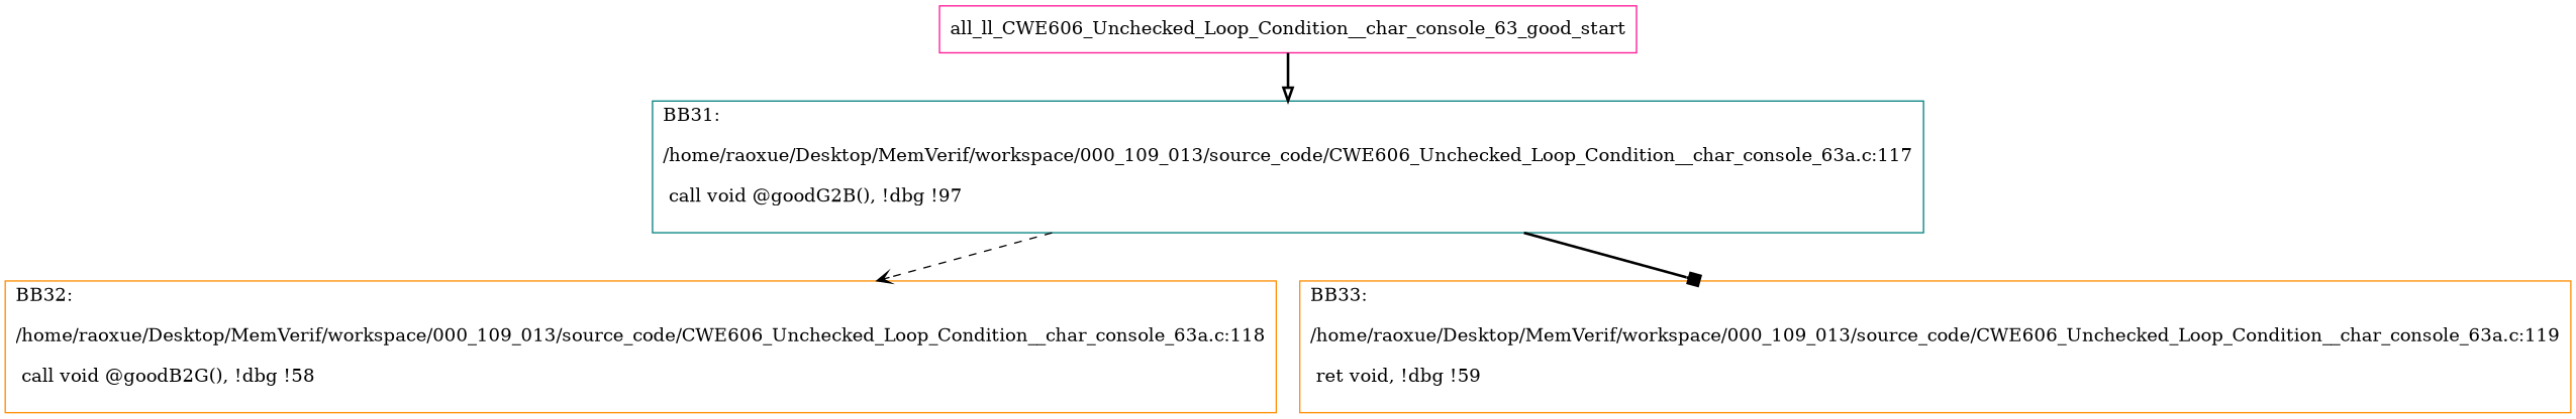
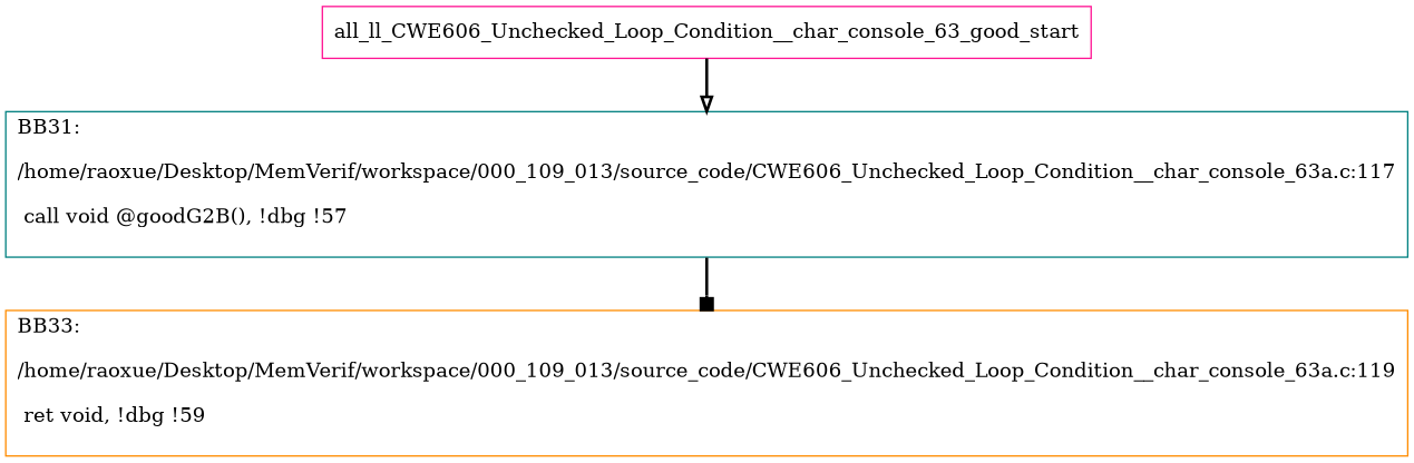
  digraph {
    node [color=darkorange shape=record]
    edge [style=bold]
    n1 [color=deeppink label="{all_ll_CWE606_Unchecked_Loop_Condition__char_console_63_good_start}"]
-   n2 [color=teal label="{BB31:\l\l/home/raoxue/Desktop/MemVerif/workspace/000_109_013/source_code/CWE606_Unchecked_Loop_Condition__char_console_63a.c:117\l\n  call void @goodG2B(), !dbg !97\l\n}"]
-   n3 [label="{BB32:\l\l/home/raoxue/Desktop/MemVerif/workspace/000_109_013/source_code/CWE606_Unchecked_Loop_Condition__char_console_63a.c:118\l\n  call void @goodB2G(), !dbg !58\l\n}"]
+   n2 [color=teal label="{BB31:\l\l/home/raoxue/Desktop/MemVerif/workspace/000_109_013/source_code/CWE606_Unchecked_Loop_Condition__char_console_63a.c:117\l\n  call void @goodG2B(), !dbg !57\l\n}"]
    n4 [label="{BB33:\l\l/home/raoxue/Desktop/MemVerif/workspace/000_109_013/source_code/CWE606_Unchecked_Loop_Condition__char_console_63a.c:119\l\n  ret void, !dbg !59\l\n}"]
    n1 -> n2 [arrowhead=onormal]
-   n2 -> n3 [arrowhead=vee style=dashed]
    n2 -> n4 [arrowhead=box]
  }
